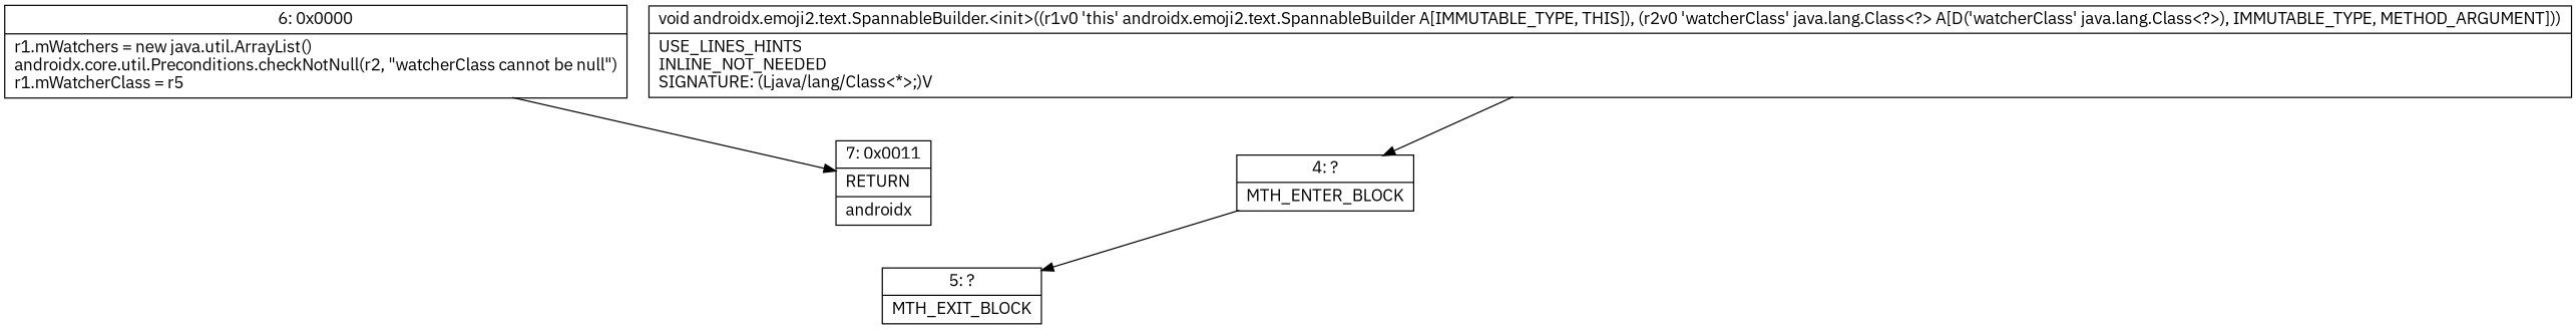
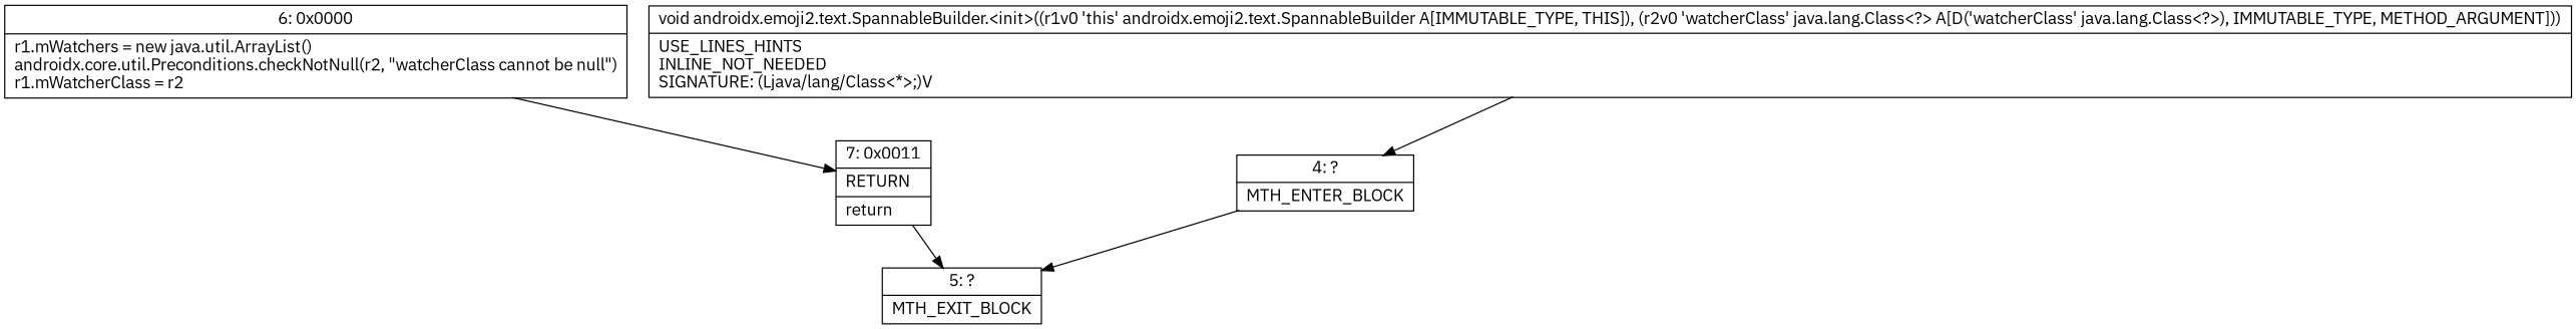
  digraph {
    fontname="IBM Plex Sans"
    node [fontname="IBM Plex Sans" shape=record]
    edge [fontname="IBM Plex Sans"]
    n1 [label="{4\:\ ?|MTH_ENTER_BLOCK\l}"]
    n2 [label="{5\:\ ?|MTH_EXIT_BLOCK\l}"]
-   n3 [label="{6\:\ 0x0000|r1.mWatchers = new java.util.ArrayList()\landroidx.core.util.Preconditions.checkNotNull(r2, \"watcherClass cannot be null\")\lr1.mWatcherClass = r5\l}"]
-   n4 [label="{7\:\ 0x0011|RETURN\l|androidx\l}"]
+   n3 [label="{6\:\ 0x0000|r1.mWatchers = new java.util.ArrayList()\landroidx.core.util.Preconditions.checkNotNull(r2, \"watcherClass cannot be null\")\lr1.mWatcherClass = r2\l}"]
+   n4 [label="{7\:\ 0x0011|RETURN\l|return\l}"]
    n5 [label="{void androidx.emoji2.text.SpannableBuilder.\<init\>((r1v0 'this' androidx.emoji2.text.SpannableBuilder A[IMMUTABLE_TYPE, THIS]), (r2v0 'watcherClass' java.lang.Class\<?\> A[D('watcherClass' java.lang.Class\<?\>), IMMUTABLE_TYPE, METHOD_ARGUMENT]))  | USE_LINES_HINTS\lINLINE_NOT_NEEDED\lSIGNATURE: (Ljava\/lang\/Class\<*\>;)V\l}"]
    n1 -> n2
    n3 -> n4
+   n4 -> n2
    n5 -> n1
  }
